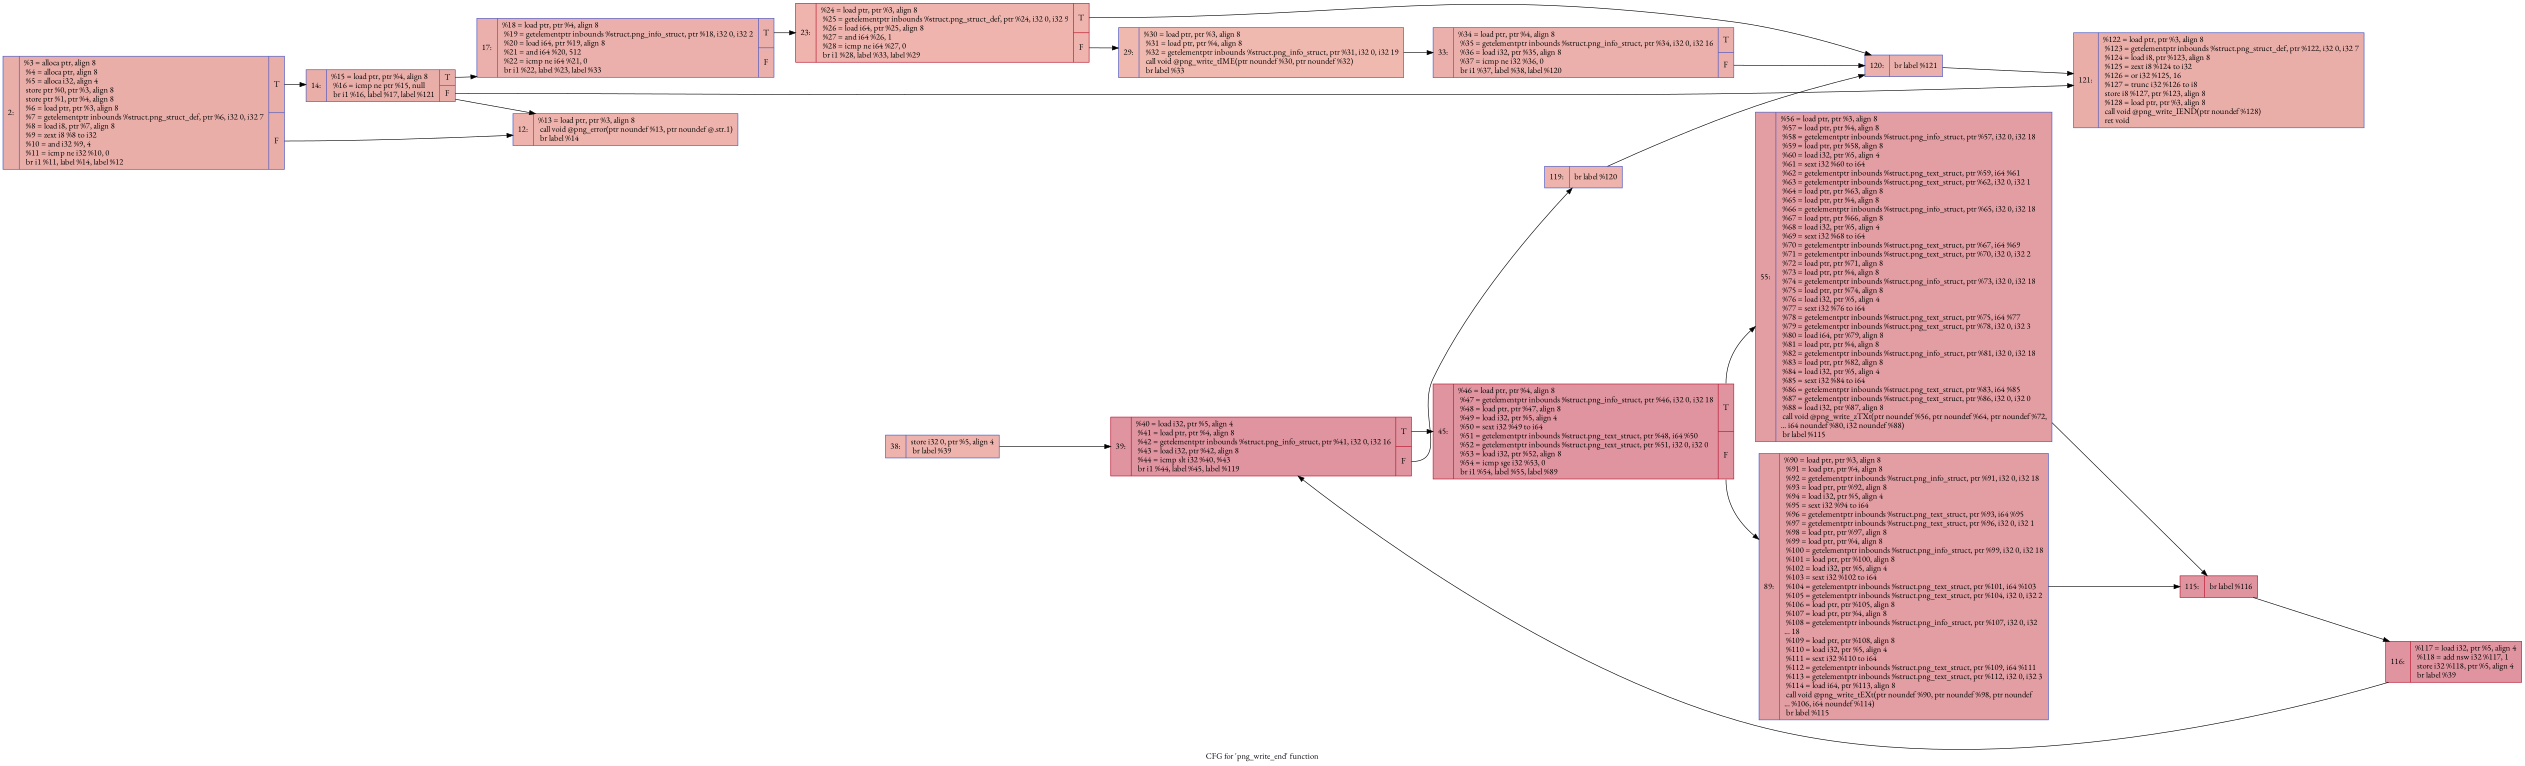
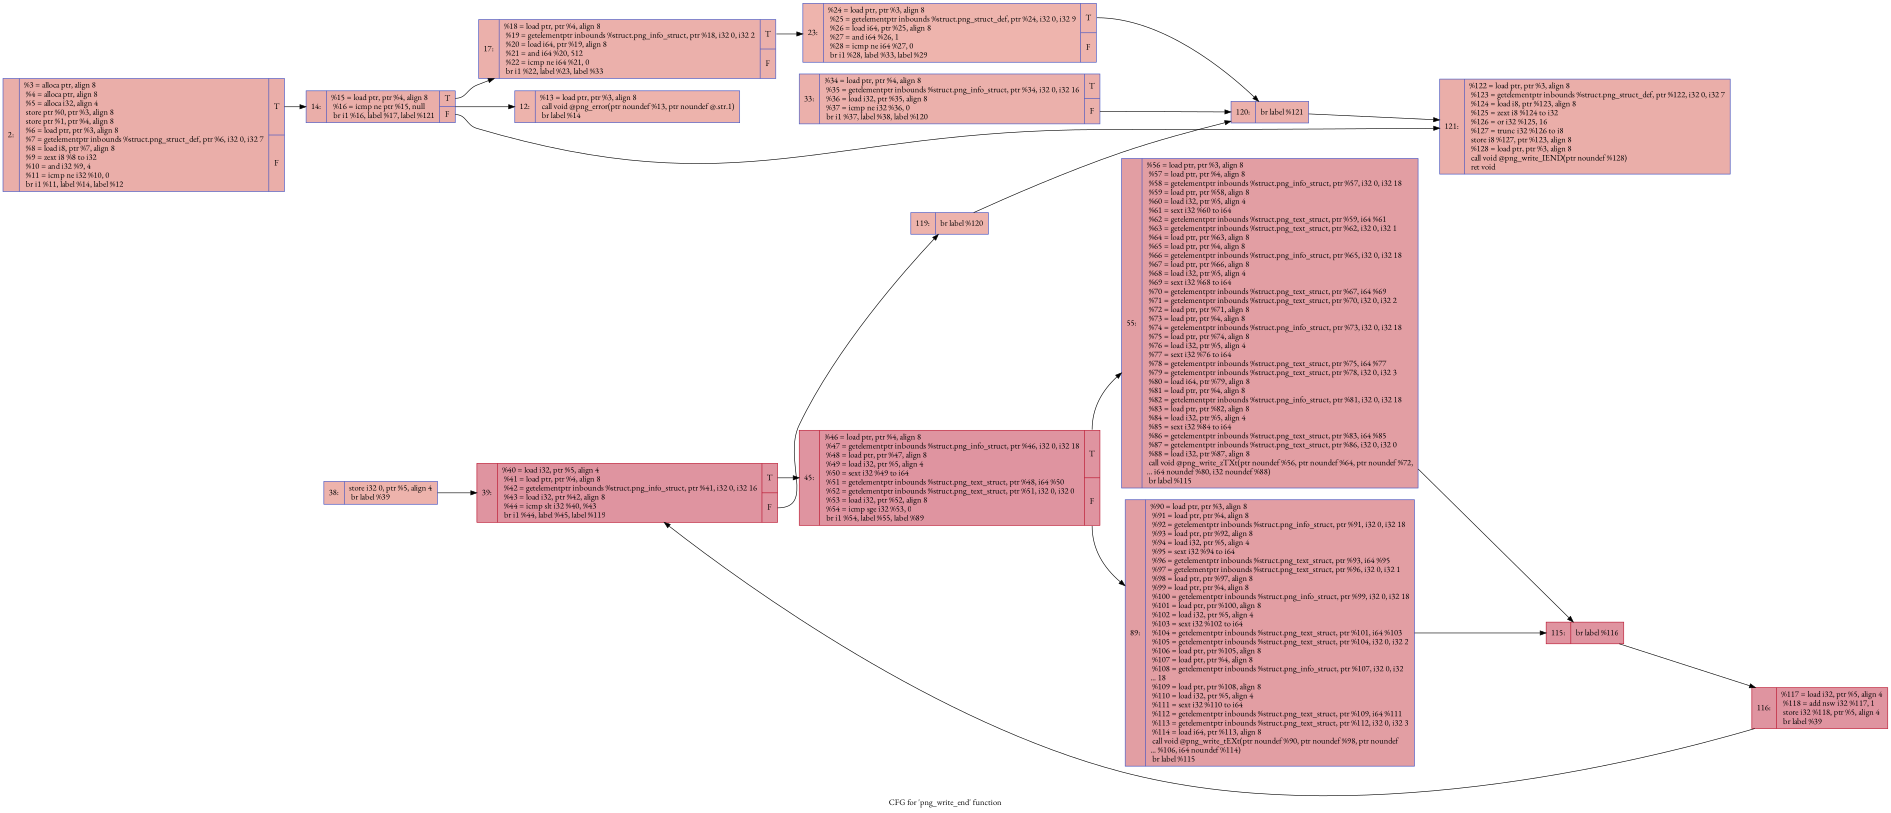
  digraph {
    fontname="EB Garamond"
    label="CFG for 'png_write_end' function"
    rankdir=LR
    node [color="#3d50c3ff" fillcolor="#b70d2870" fontname="EB Garamond" shape=record style=filled]
    edge [fontname="EB Garamond"]
    n1 [fillcolor="#d0473d70" label="{2:\l|  %3 = alloca ptr, align 8\l  %4 = alloca ptr, align 8\l  %5 = alloca i32, align 4\l  store ptr %0, ptr %3, align 8\l  store ptr %1, ptr %4, align 8\l  %6 = load ptr, ptr %3, align 8\l  %7 = getelementptr inbounds %struct.png_struct_def, ptr %6, i32 0, i32 7\l  %8 = load i8, ptr %7, align 8\l  %9 = zext i8 %8 to i32\l  %10 = and i32 %9, 4\l  %11 = icmp ne i32 %10, 0\l  br i1 %11, label %14, label %12\l|{<s0>T|<s1>F}}"]
    n2 [fillcolor="#d0473d70" label="{14:\l|  %15 = load ptr, ptr %4, align 8\l  %16 = icmp ne ptr %15, null\l  br i1 %16, label %17, label %121\l|{<s0>T|<s1>F}}"]
    n3 [fillcolor="#d6524470" label="{12:\l|  %13 = load ptr, ptr %3, align 8\l  call void @png_error(ptr noundef %13, ptr noundef @.str.1)\l  br label %14\l}"]
    n4 [fillcolor="#d24b4070" label="{17:\l|  %18 = load ptr, ptr %4, align 8\l  %19 = getelementptr inbounds %struct.png_info_struct, ptr %18, i32 0, i32 2\l  %20 = load i64, ptr %19, align 8\l  %21 = and i64 %20, 512\l  %22 = icmp ne i64 %21, 0\l  br i1 %22, label %23, label %33\l|{<s0>T|<s1>F}}"]
    n5 [fillcolor="#d0473d70" label="{121:\l|  %122 = load ptr, ptr %3, align 8\l  %123 = getelementptr inbounds %struct.png_struct_def, ptr %122, i32 0, i32 7\l  %124 = load i8, ptr %123, align 8\l  %125 = zext i8 %124 to i32\l  %126 = or i32 %125, 16\l  %127 = trunc i32 %126 to i8\l  store i8 %127, ptr %123, align 8\l  %128 = load ptr, ptr %3, align 8\l  call void @png_write_IEND(ptr noundef %128)\l  ret void\l}"]
-   n6 [color="#b70d28ff" fillcolor="#d8564670" label="{23:\l|  %24 = load ptr, ptr %3, align 8\l  %25 = getelementptr inbounds %struct.png_struct_def, ptr %24, i32 0, i32 9\l  %26 = load i64, ptr %25, align 8\l  %27 = and i64 %26, 1\l  %28 = icmp ne i64 %27, 0\l  br i1 %28, label %33, label %29\l|{<s0>T|<s1>F}}"]
-   n7 [fillcolor="#de614d70" label="{29:\l|  %30 = load ptr, ptr %3, align 8\l  %31 = load ptr, ptr %4, align 8\l  %32 = getelementptr inbounds %struct.png_info_struct, ptr %31, i32 0, i32 19\l  call void @png_write_tIME(ptr noundef %30, ptr noundef %32)\l  br label %33\l}"]
+   n6 [fillcolor="#d8564670" label="{23:\l|  %24 = load ptr, ptr %3, align 8\l  %25 = getelementptr inbounds %struct.png_struct_def, ptr %24, i32 0, i32 9\l  %26 = load i64, ptr %25, align 8\l  %27 = and i64 %26, 1\l  %28 = icmp ne i64 %27, 0\l  br i1 %28, label %33, label %29\l|{<s0>T|<s1>F}}"]
    n8 [fillcolor="#d24b4070" label="{120:\l|  br label %121\l}"]
    n9 [fillcolor="#d24b4070" label="{33:\l|  %34 = load ptr, ptr %4, align 8\l  %35 = getelementptr inbounds %struct.png_info_struct, ptr %34, i32 0, i32 16\l  %36 = load i32, ptr %35, align 8\l  %37 = icmp ne i32 %36, 0\l  br i1 %37, label %38, label %120\l|{<s0>T|<s1>F}}"]
    n10 [fillcolor="#d6524470" label="{38:\l|  store i32 0, ptr %5, align 4\l  br label %39\l}"]
    n11 [color="#b70d28ff" label="{39:\l|  %40 = load i32, ptr %5, align 4\l  %41 = load ptr, ptr %4, align 8\l  %42 = getelementptr inbounds %struct.png_info_struct, ptr %41, i32 0, i32 16\l  %43 = load i32, ptr %42, align 8\l  %44 = icmp slt i32 %40, %43\l  br i1 %44, label %45, label %119\l|{<s0>T|<s1>F}}"]
    n12 [color="#b70d28ff" label="{45:\l|  %46 = load ptr, ptr %4, align 8\l  %47 = getelementptr inbounds %struct.png_info_struct, ptr %46, i32 0, i32 18\l  %48 = load ptr, ptr %47, align 8\l  %49 = load i32, ptr %5, align 4\l  %50 = sext i32 %49 to i64\l  %51 = getelementptr inbounds %struct.png_text_struct, ptr %48, i64 %50\l  %52 = getelementptr inbounds %struct.png_text_struct, ptr %51, i32 0, i32 0\l  %53 = load i32, ptr %52, align 8\l  %54 = icmp sge i32 %53, 0\l  br i1 %54, label %55, label %89\l|{<s0>T|<s1>F}}"]
    n13 [fillcolor="#d6524470" label="{119:\l|  br label %120\l}"]
    n14 [fillcolor="#be242e70" label="{55:\l|  %56 = load ptr, ptr %3, align 8\l  %57 = load ptr, ptr %4, align 8\l  %58 = getelementptr inbounds %struct.png_info_struct, ptr %57, i32 0, i32 18\l  %59 = load ptr, ptr %58, align 8\l  %60 = load i32, ptr %5, align 4\l  %61 = sext i32 %60 to i64\l  %62 = getelementptr inbounds %struct.png_text_struct, ptr %59, i64 %61\l  %63 = getelementptr inbounds %struct.png_text_struct, ptr %62, i32 0, i32 1\l  %64 = load ptr, ptr %63, align 8\l  %65 = load ptr, ptr %4, align 8\l  %66 = getelementptr inbounds %struct.png_info_struct, ptr %65, i32 0, i32 18\l  %67 = load ptr, ptr %66, align 8\l  %68 = load i32, ptr %5, align 4\l  %69 = sext i32 %68 to i64\l  %70 = getelementptr inbounds %struct.png_text_struct, ptr %67, i64 %69\l  %71 = getelementptr inbounds %struct.png_text_struct, ptr %70, i32 0, i32 2\l  %72 = load ptr, ptr %71, align 8\l  %73 = load ptr, ptr %4, align 8\l  %74 = getelementptr inbounds %struct.png_info_struct, ptr %73, i32 0, i32 18\l  %75 = load ptr, ptr %74, align 8\l  %76 = load i32, ptr %5, align 4\l  %77 = sext i32 %76 to i64\l  %78 = getelementptr inbounds %struct.png_text_struct, ptr %75, i64 %77\l  %79 = getelementptr inbounds %struct.png_text_struct, ptr %78, i32 0, i32 3\l  %80 = load i64, ptr %79, align 8\l  %81 = load ptr, ptr %4, align 8\l  %82 = getelementptr inbounds %struct.png_info_struct, ptr %81, i32 0, i32 18\l  %83 = load ptr, ptr %82, align 8\l  %84 = load i32, ptr %5, align 4\l  %85 = sext i32 %84 to i64\l  %86 = getelementptr inbounds %struct.png_text_struct, ptr %83, i64 %85\l  %87 = getelementptr inbounds %struct.png_text_struct, ptr %86, i32 0, i32 0\l  %88 = load i32, ptr %87, align 8\l  call void @png_write_zTXt(ptr noundef %56, ptr noundef %64, ptr noundef %72,\l... i64 noundef %80, i32 noundef %88)\l  br label %115\l}"]
    n15 [fillcolor="#be242e70" label="{89:\l|  %90 = load ptr, ptr %3, align 8\l  %91 = load ptr, ptr %4, align 8\l  %92 = getelementptr inbounds %struct.png_info_struct, ptr %91, i32 0, i32 18\l  %93 = load ptr, ptr %92, align 8\l  %94 = load i32, ptr %5, align 4\l  %95 = sext i32 %94 to i64\l  %96 = getelementptr inbounds %struct.png_text_struct, ptr %93, i64 %95\l  %97 = getelementptr inbounds %struct.png_text_struct, ptr %96, i32 0, i32 1\l  %98 = load ptr, ptr %97, align 8\l  %99 = load ptr, ptr %4, align 8\l  %100 = getelementptr inbounds %struct.png_info_struct, ptr %99, i32 0, i32 18\l  %101 = load ptr, ptr %100, align 8\l  %102 = load i32, ptr %5, align 4\l  %103 = sext i32 %102 to i64\l  %104 = getelementptr inbounds %struct.png_text_struct, ptr %101, i64 %103\l  %105 = getelementptr inbounds %struct.png_text_struct, ptr %104, i32 0, i32 2\l  %106 = load ptr, ptr %105, align 8\l  %107 = load ptr, ptr %4, align 8\l  %108 = getelementptr inbounds %struct.png_info_struct, ptr %107, i32 0, i32\l... 18\l  %109 = load ptr, ptr %108, align 8\l  %110 = load i32, ptr %5, align 4\l  %111 = sext i32 %110 to i64\l  %112 = getelementptr inbounds %struct.png_text_struct, ptr %109, i64 %111\l  %113 = getelementptr inbounds %struct.png_text_struct, ptr %112, i32 0, i32 3\l  %114 = load i64, ptr %113, align 8\l  call void @png_write_tEXt(ptr noundef %90, ptr noundef %98, ptr noundef\l... %106, i64 noundef %114)\l  br label %115\l}"]
    n16 [color="#b70d28ff" label="{115:\l|  br label %116\l}"]
    n17 [color="#b70d28ff" label="{116:\l|  %117 = load i32, ptr %5, align 4\l  %118 = add nsw i32 %117, 1\l  store i32 %118, ptr %5, align 4\l  br label %39\l}"]
    n1 -> n2 [tailport=s0]
-   n1 -> n3 [tailport=s1]
    n2 -> n3
    n2 -> n4 [tailport=s0]
    n2 -> n5 [tailport=s1]
    n4 -> n6 [tailport=s0]
-   n6 -> n7 [tailport=s1]
    n6 -> n8 [tailport=s0]
-   n7 -> n9
    n8 -> n5
    n9 -> n8 [tailport=s1]
    n10 -> n11
    n11 -> n12 [tailport=s0]
    n11 -> n13 [tailport=s1]
    n12 -> n14 [tailport=s0]
    n12 -> n15 [tailport=s1]
    n13 -> n8
    n14 -> n16
    n15 -> n16
    n16 -> n17
    n17 -> n11
  }
